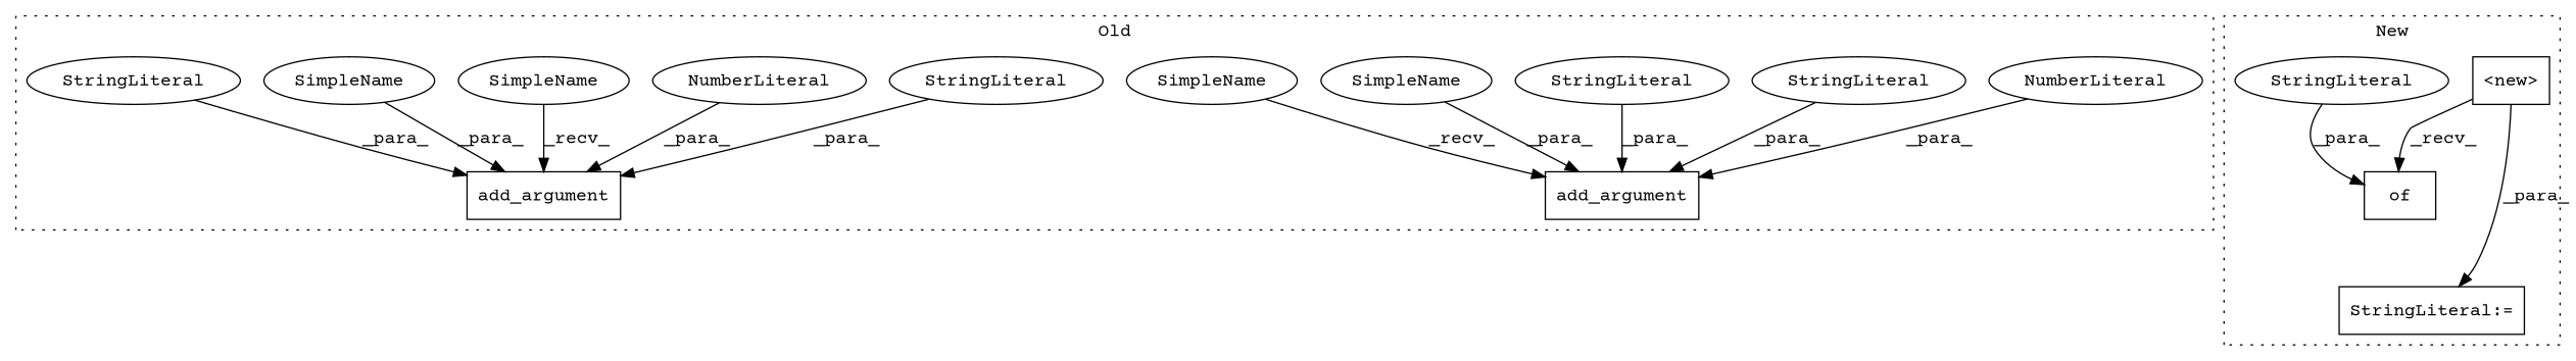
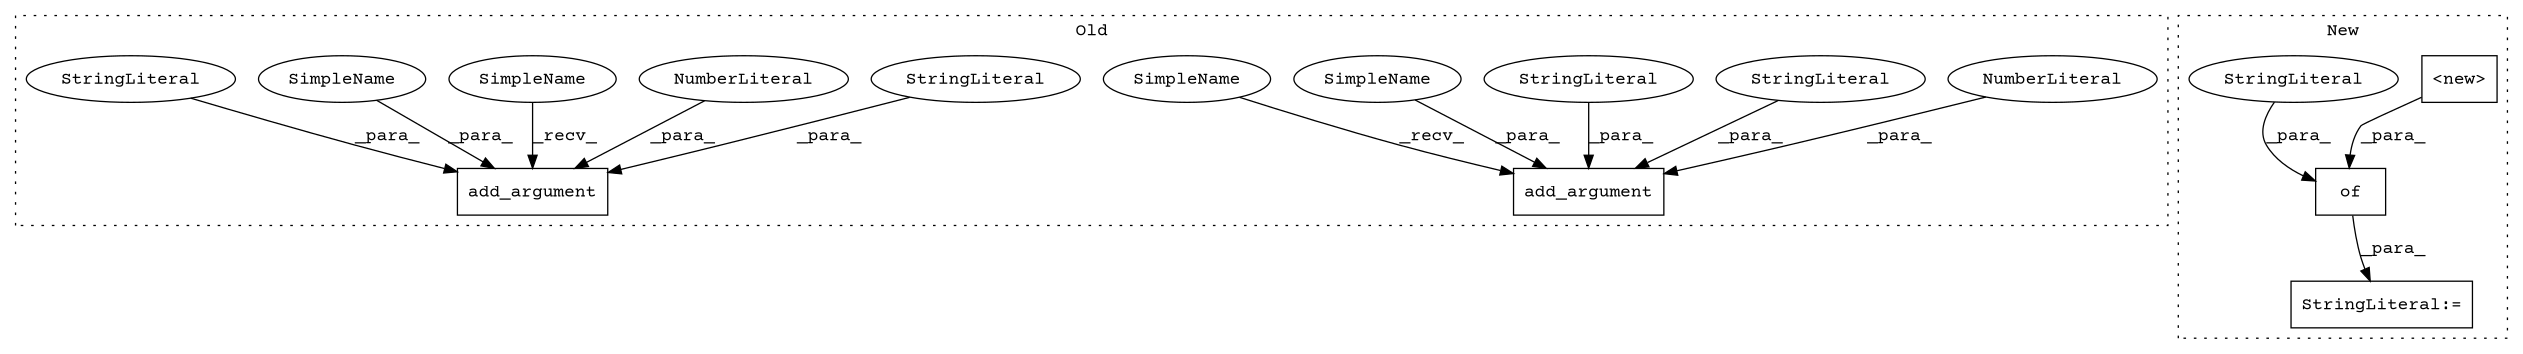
  digraph {
    fontname="Courier Prime"
    node [a=45 fontname="Courier Prime" l=6 shape=ellipse]
    edge [fontname="Courier Prime"]
    n1 [a=32 l="13,1" label=add_argument s="726,841" shape=box]
    n2 [a=34 l=1 label=NumberLiteral s=771]
    n3 [a=32 l="13,1" label=add_argument s="855,949" shape=box]
    n4 [a=34 l=1 label=NumberLiteral s=897]
    n5 [label=StringLiteral s=739]
    n6 [l=24 label=StringLiteral s=746]
    n7 [l=21 label=StringLiteral s=875]
    n8 [label=StringLiteral s=868]
    n9 [a=42 l=3 label=SimpleName s=838]
    n10 [a=42 l=3 label=SimpleName s=946]
    n11 [a=42 label=SimpleName s=719]
    n12 [a=42 label=SimpleName s=848]
    n13 [a=14 l=20 label="<new>" s=634 shape=box]
    n14 [a=32 l="3,1" label=of s="610,654" shape=box]
    n15 [a=7 l=1 label="StringLiteral:=" s=580 shape=box]
    n16 [l=20 label=StringLiteral s=613]
    subgraph cluster_1 {
      label=Old
      style=dotted
      n1
      n2
      n3
      n4
      n5
      n6
      n7
      n8
      n9
      n10
      n11
      n12
    }
    subgraph cluster_2 {
      label=New
      style=dotted
      n13
      n14
      n15
      n16
    }
    n2 -> n1 [label=_para_]
    n4 -> n3 [label=_para_]
    n5 -> n1 [label=_para_]
    n6 -> n1 [label=_para_]
    n7 -> n3 [label=_para_]
    n8 -> n3 [label=_para_]
    n9 -> n1 [label=_para_]
    n10 -> n3 [label=_para_]
    n11 -> n1 [label=_recv_]
    n12 -> n3 [label=_recv_]
-   n13 -> n14 [label=_recv_]
-   n13 -> n15 [label=_para_]
+   n13 -> n14 [label=_para_]
+   n14 -> n15 [label=_para_]
    n16 -> n14 [label=_para_]
  }
